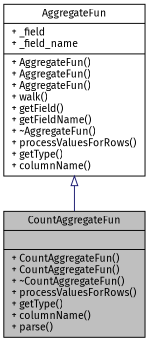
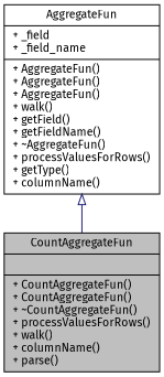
  digraph {
    fontname="Fira Sans"
    node [color=black fontname="Fira Sans" fontsize=11 shape=record style=filled]
-   n1 [fillcolor=grey75 fontcolor=black height=0.2 label="{CountAggregateFun\n||+ CountAggregateFun()\l+ CountAggregateFun()\l+ ~CountAggregateFun()\l+ processValuesForRows()\l+ getType()\l+ columnName()\l+ parse()\l}" width=0.4]
+   n1 [fillcolor=grey75 fontcolor=black height=0.2 label="{CountAggregateFun\n||+ CountAggregateFun()\l+ CountAggregateFun()\l+ ~CountAggregateFun()\l+ processValuesForRows()\l+ walk()\l+ columnName()\l+ parse()\l}" width=0.4]
    n2 [fillcolor=white height=0.2 label="{AggregateFun\n|+ _field\l+ _field_name\l|+ AggregateFun()\l+ AggregateFun()\l+ AggregateFun()\l+ walk()\l+ getField()\l+ getFieldName()\l+ ~AggregateFun()\l+ processValuesForRows()\l+ getType()\l+ columnName()\l}" width=0.4]
    n2 -> n1 [arrowtail=onormal color=midnightblue dir=back fontname="Fira Sans" fontsize=11 labelfontname=Helvetica labelfontsize=11 style=solid]
  }
